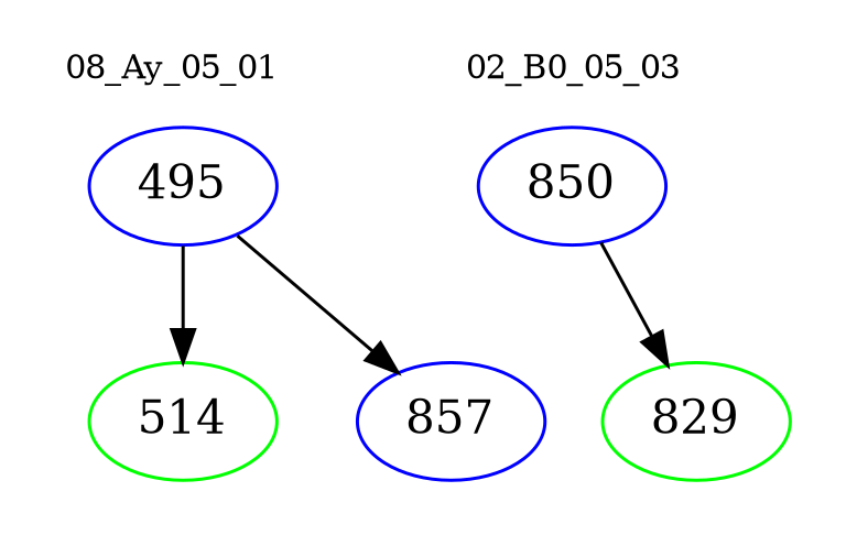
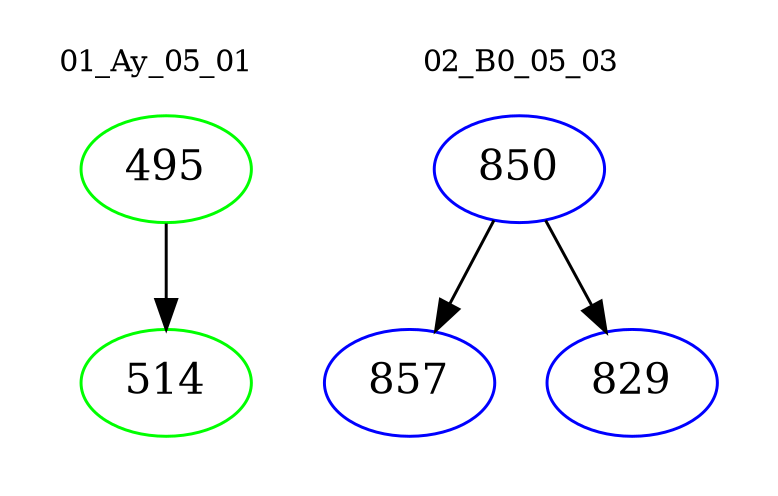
  digraph {
    node [color=blue]
    edge [color=black]
-   n1 [label=495]
+   n1 [color=green label=495]
    n2 [color=green label=514]
    n3 [label=850]
-   n4 [color=green label=829]
+   n4 [label=829]
    n5 [label=857]
    subgraph cluster_1 {
      color=white
      fontsize=10
-     label="08_Ay_05_01"
+     label="01_Ay_05_01"
      n1
      n2
    }
    subgraph cluster_2 {
      color=white
      fontsize=10
      label="02_B0_05_03"
      n3
      n4
      n5
    }
    n1 -> n2
    n3 -> n4
-   n1 -> n5
+   n3 -> n5
  }
